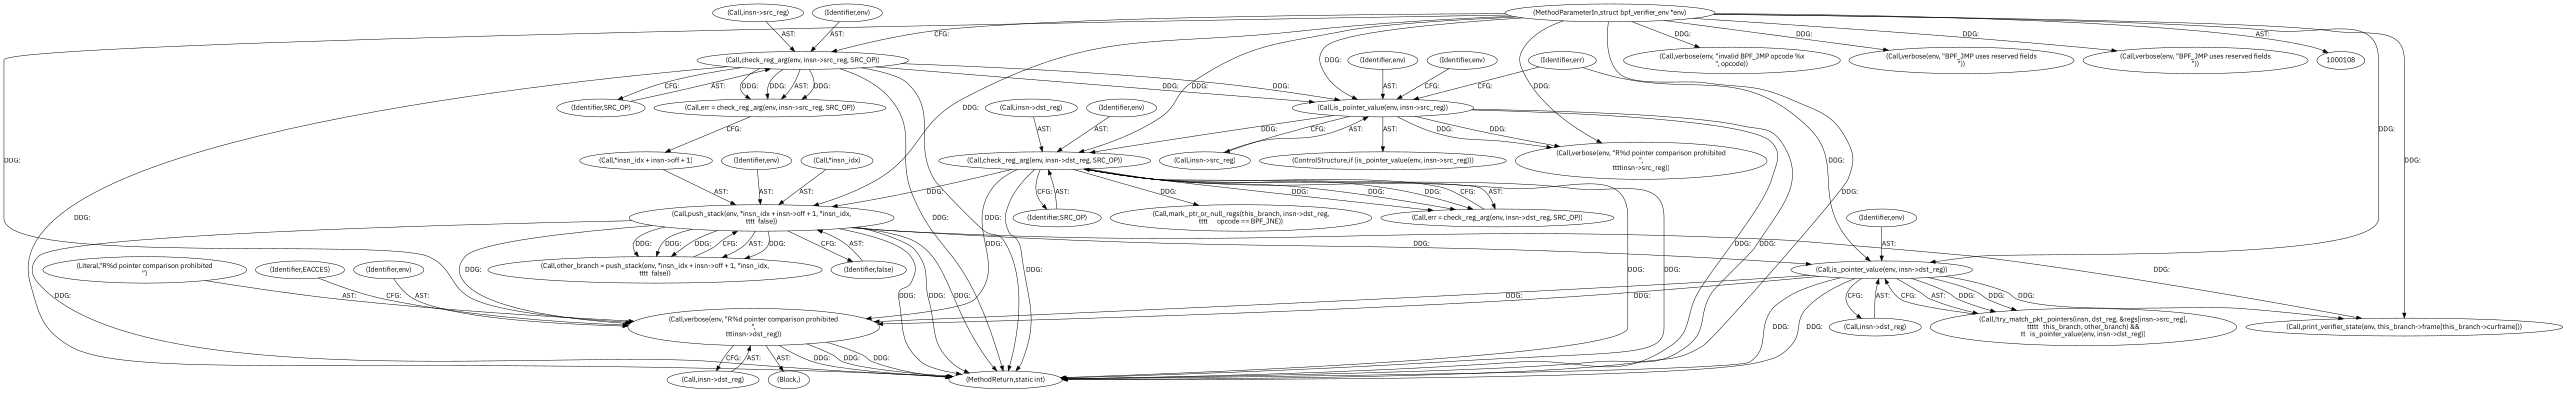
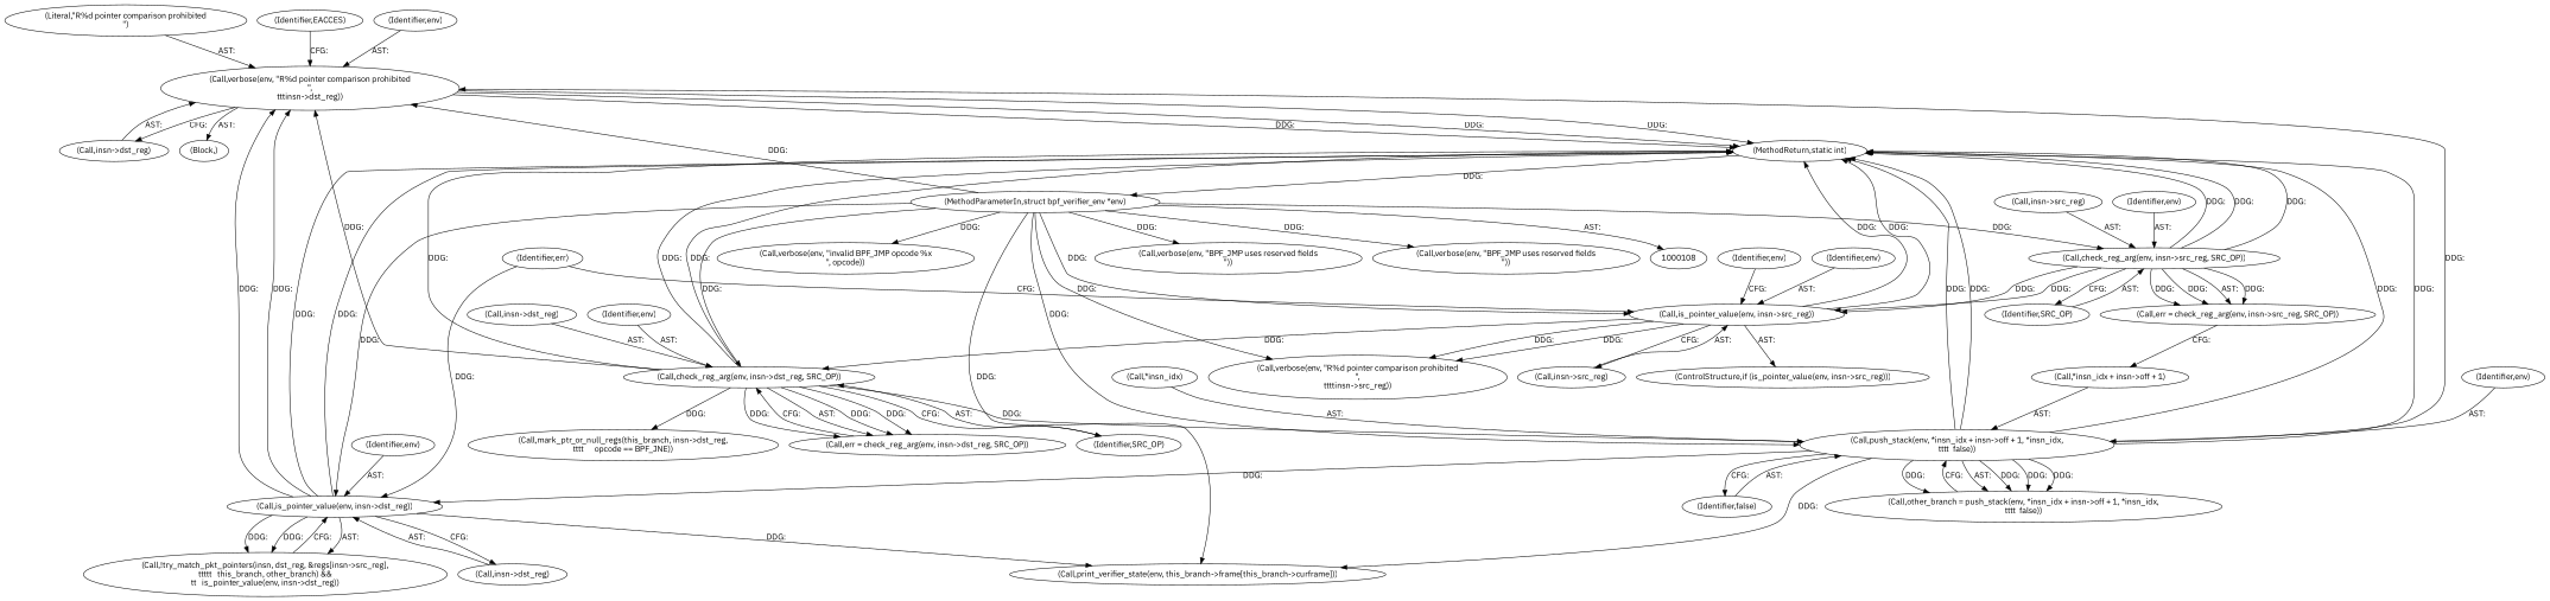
  digraph {
    fontname="IBM Plex Sans"
    node [fontname="IBM Plex Sans"]
    edge [fontname="IBM Plex Sans"]
    n1 [label="(Call,verbose(env, \"R%d pointer comparison prohibited\n\",\n\t\t\tinsn->dst_reg))"]
    n2 [label="(Call,insn->dst_reg)"]
    n3 [label="(Block,)"]
    n4 [label="(MethodReturn,static int)"]
    n5 [label="(Call,is_pointer_value(env, insn->dst_reg))"]
    n6 [label="(Call,print_verifier_state(env, this_branch->frame[this_branch->curframe]))"]
    n7 [label="(Call,!try_match_pkt_pointers(insn, dst_reg, &regs[insn->src_reg],\n\t\t\t\t\t   this_branch, other_branch) &&\n\t\t   is_pointer_value(env, insn->dst_reg))"]
    n8 [label="(Call,insn->dst_reg)"]
    n9 [label="(Call,push_stack(env, *insn_idx + insn->off + 1, *insn_idx,\n\t\t\t\t  false))"]
    n10 [label="(Call,other_branch = push_stack(env, *insn_idx + insn->off + 1, *insn_idx,\n\t\t\t\t  false))"]
    n11 [label="(Identifier,false)"]
    n12 [label="(Call,check_reg_arg(env, insn->dst_reg, SRC_OP))"]
    n13 [label="(Identifier,SRC_OP)"]
    n14 [label="(Call,mark_ptr_or_null_regs(this_branch, insn->dst_reg,\n\t\t\t\t      opcode == BPF_JNE))"]
    n15 [label="(Call,err = check_reg_arg(env, insn->dst_reg, SRC_OP))"]
    n16 [label="(Call,is_pointer_value(env, insn->src_reg))"]
    n17 [label="(ControlStructure,if (is_pointer_value(env, insn->src_reg)))"]
    n18 [label="(Call,verbose(env, \"R%d pointer comparison prohibited\n\",\n\t\t\t\tinsn->src_reg))"]
    n19 [label="(Call,insn->src_reg)"]
    n20 [label="(Call,check_reg_arg(env, insn->src_reg, SRC_OP))"]
    n21 [label="(Call,err = check_reg_arg(env, insn->src_reg, SRC_OP))"]
    n22 [label="(Identifier,SRC_OP)"]
    n23 [label="(Call,*insn_idx + insn->off + 1)"]
    n24 [label="(MethodParameterIn,struct bpf_verifier_env *env)"]
    n25 [label="(Call,verbose(env, \"invalid BPF_JMP opcode %x\n\", opcode))"]
    n26 [label="(Call,verbose(env, \"BPF_JMP uses reserved fields\n\"))"]
    n27 [label="(Call,verbose(env, \"BPF_JMP uses reserved fields\n\"))"]
    1000108
    n29 [label="(Identifier,env)"]
    n30 [label="(Call,insn->src_reg)"]
    n31 [label="(Call,insn->dst_reg)"]
    n32 [label="(Identifier,env)"]
    n33 [label="(Literal,\"R%d pointer comparison prohibited\n\")"]
    n34 [label="(Identifier,EACCES)"]
    n35 [label="(Identifier,env)"]
    n36 [label="(Identifier,env)"]
    n37 [label="(Identifier,err)"]
    n38 [label="(Identifier,env)"]
    n39 [label="(Identifier,env)"]
    n40 [label="(Identifier,env)"]
    n41 [label="(Call,*insn_idx)"]
    n1 -> n2 [label="CFG: "]
    n1 -> n3 [label="AST: "]
    n1 -> n4 [label="DDG: "]
    n1 -> n4 [label="DDG: "]
    n1 -> n4 [label="DDG: "]
    n2 -> n1 [label="AST: "]
    n5 -> n1 [label="DDG: "]
    n5 -> n1 [label="DDG: "]
    n5 -> n4 [label="DDG: "]
    n5 -> n4 [label="DDG: "]
    n5 -> n6 [label="DDG: "]
    n5 -> n7 [label="AST: "]
    n5 -> n7 [label="DDG: "]
    n5 -> n7 [label="DDG: "]
    n5 -> n8 [label="CFG: "]
    n7 -> n5 [label="CFG: "]
    n8 -> n5 [label="AST: "]
    n9 -> n1 [label="DDG: "]
    n9 -> n4 [label="DDG: "]
    n9 -> n4 [label="DDG: "]
    n9 -> n4 [label="DDG: "]
    n9 -> n4 [label="DDG: "]
    n9 -> n5 [label="DDG: "]
    n9 -> n6 [label="DDG: "]
    n9 -> n10 [label="AST: "]
    n9 -> n10 [label="DDG: "]
    n9 -> n10 [label="DDG: "]
    n9 -> n10 [label="DDG: "]
    n9 -> n10 [label="DDG: "]
    n9 -> n11 [label="CFG: "]
    n10 -> n9 [label="CFG: "]
    n11 -> n9 [label="AST: "]
    n12 -> n1 [label="DDG: "]
    n12 -> n4 [label="DDG: "]
    n12 -> n4 [label="DDG: "]
    n12 -> n4 [label="DDG: "]
    n12 -> n9 [label="DDG: "]
    n12 -> n13 [label="CFG: "]
    n12 -> n14 [label="DDG: "]
    n12 -> n15 [label="AST: "]
    n12 -> n15 [label="DDG: "]
    n12 -> n15 [label="DDG: "]
    n12 -> n15 [label="DDG: "]
    n13 -> n12 [label="AST: "]
    n15 -> n12 [label="CFG: "]
    n16 -> n4 [label="DDG: "]
    n16 -> n4 [label="DDG: "]
    n16 -> n12 [label="DDG: "]
    n16 -> n17 [label="AST: "]
    n16 -> n18 [label="DDG: "]
    n16 -> n18 [label="DDG: "]
    n16 -> n19 [label="CFG: "]
    n19 -> n16 [label="AST: "]
    n20 -> n4 [label="DDG: "]
    n20 -> n4 [label="DDG: "]
    n20 -> n4 [label="DDG: "]
    n20 -> n16 [label="DDG: "]
    n20 -> n16 [label="DDG: "]
    n20 -> n21 [label="AST: "]
    n20 -> n21 [label="DDG: "]
    n20 -> n21 [label="DDG: "]
    n20 -> n21 [label="DDG: "]
    n20 -> n22 [label="CFG: "]
    n21 -> n23 [label="CFG: "]
    n22 -> n20 [label="AST: "]
    n23 -> n9 [label="AST: "]
    n24 -> n1 [label="DDG: "]
-   n24 -> n4 [label="DDG: "]
+   n4 -> n24 [label="DDG: "]
    n24 -> n5 [label="DDG: "]
    n24 -> n6 [label="DDG: "]
    n24 -> n9 [label="DDG: "]
    n24 -> n12 [label="DDG: "]
    n24 -> n16 [label="DDG: "]
    n24 -> n18 [label="DDG: "]
-   n24 -> n20 [label="CFG: "]
+   n24 -> n20 [label="DDG: "]
    n24 -> n25 [label="DDG: "]
    n24 -> n26 [label="DDG: "]
    n24 -> n27 [label="DDG: "]
    n24 -> 1000108 [label="AST: "]
    n29 -> n16 [label="CFG: "]
    n30 -> n20 [label="AST: "]
    n31 -> n12 [label="AST: "]
    n32 -> n20 [label="AST: "]
    n33 -> n1 [label="AST: "]
    n34 -> n1 [label="CFG: "]
    n35 -> n9 [label="AST: "]
    n36 -> n12 [label="AST: "]
    n37 -> n5 [label="DDG: "]
    n37 -> n16 [label="CFG: "]
    n38 -> n1 [label="AST: "]
    n39 -> n16 [label="AST: "]
    n40 -> n5 [label="AST: "]
    n41 -> n9 [label="AST: "]
  }
